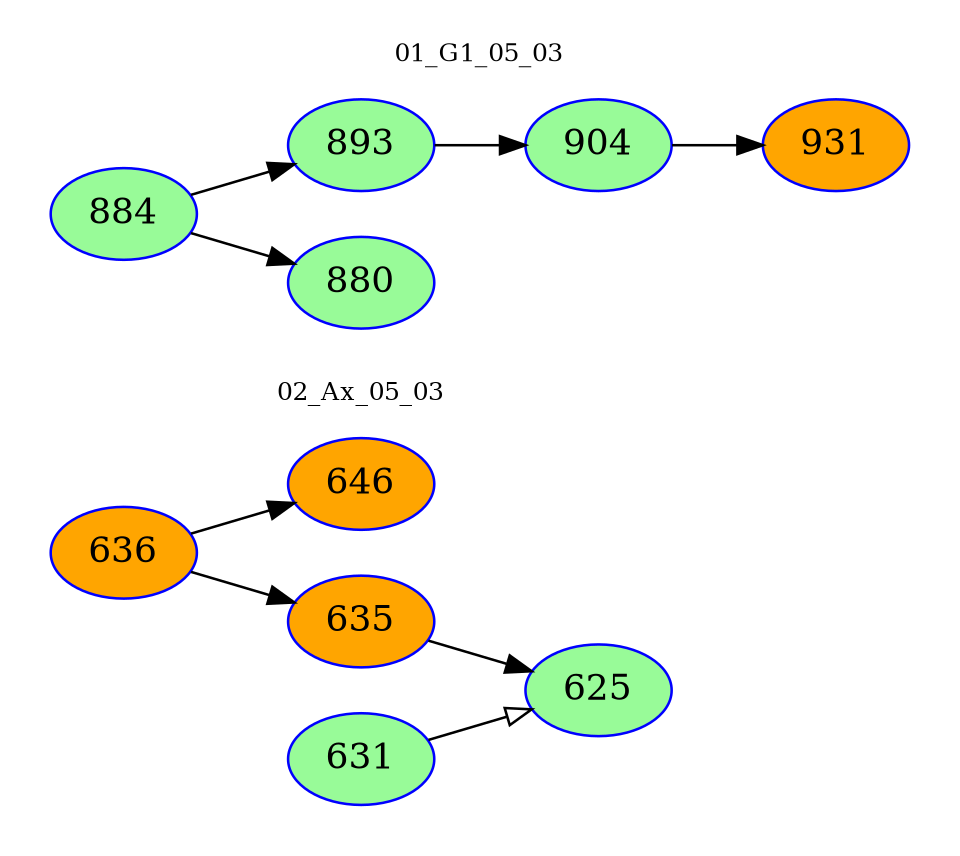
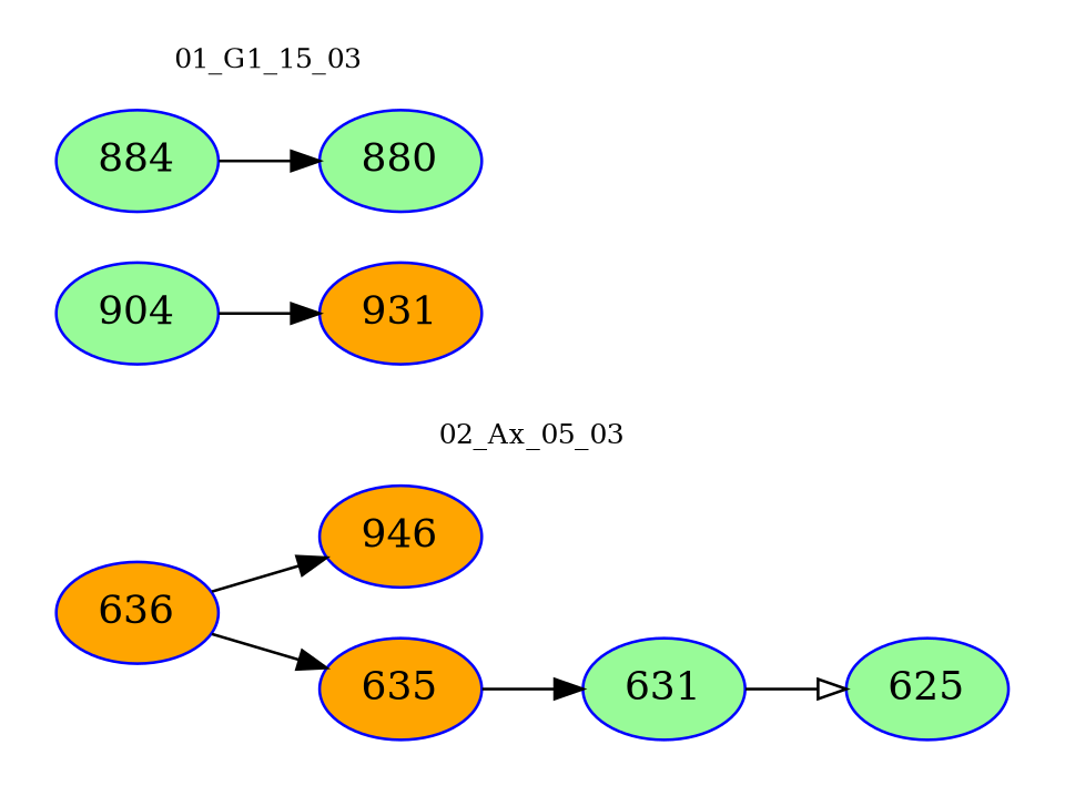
  digraph {
    rankdir=LR
    node [color=blue fillcolor=palegreen style=filled]
    edge [arrowhead=normal color=black]
    n1 [fillcolor=orange label=636]
    n2 [fillcolor=orange label=635]
-   n3 [fillcolor=orange label=646]
+   n3 [fillcolor=orange label=946]
    n4 [label=631]
    n5 [label=625]
    n6 [label=884]
    n7 [label=880]
-   n8 [label=893]
    n9 [label=904]
    n10 [fillcolor=orange label=931]
    subgraph cluster_1 {
      color=white
      fontsize=10
      label="02_Ax_05_03"
      n1
      n2
      n3
      n4
      n5
    }
    subgraph cluster_2 {
      color=white
      fontsize=10
-     label="01_G1_05_03"
+     label="01_G1_15_03"
      n6
      n7
-     n8
      n9
      n10
    }
    n1 -> n2
    n1 -> n3
-   n2 -> n5
+   n2 -> n4
    n4 -> n5 [arrowhead=onormal]
    n6 -> n7
-   n6 -> n8
-   n8 -> n9
    n9 -> n10
  }
